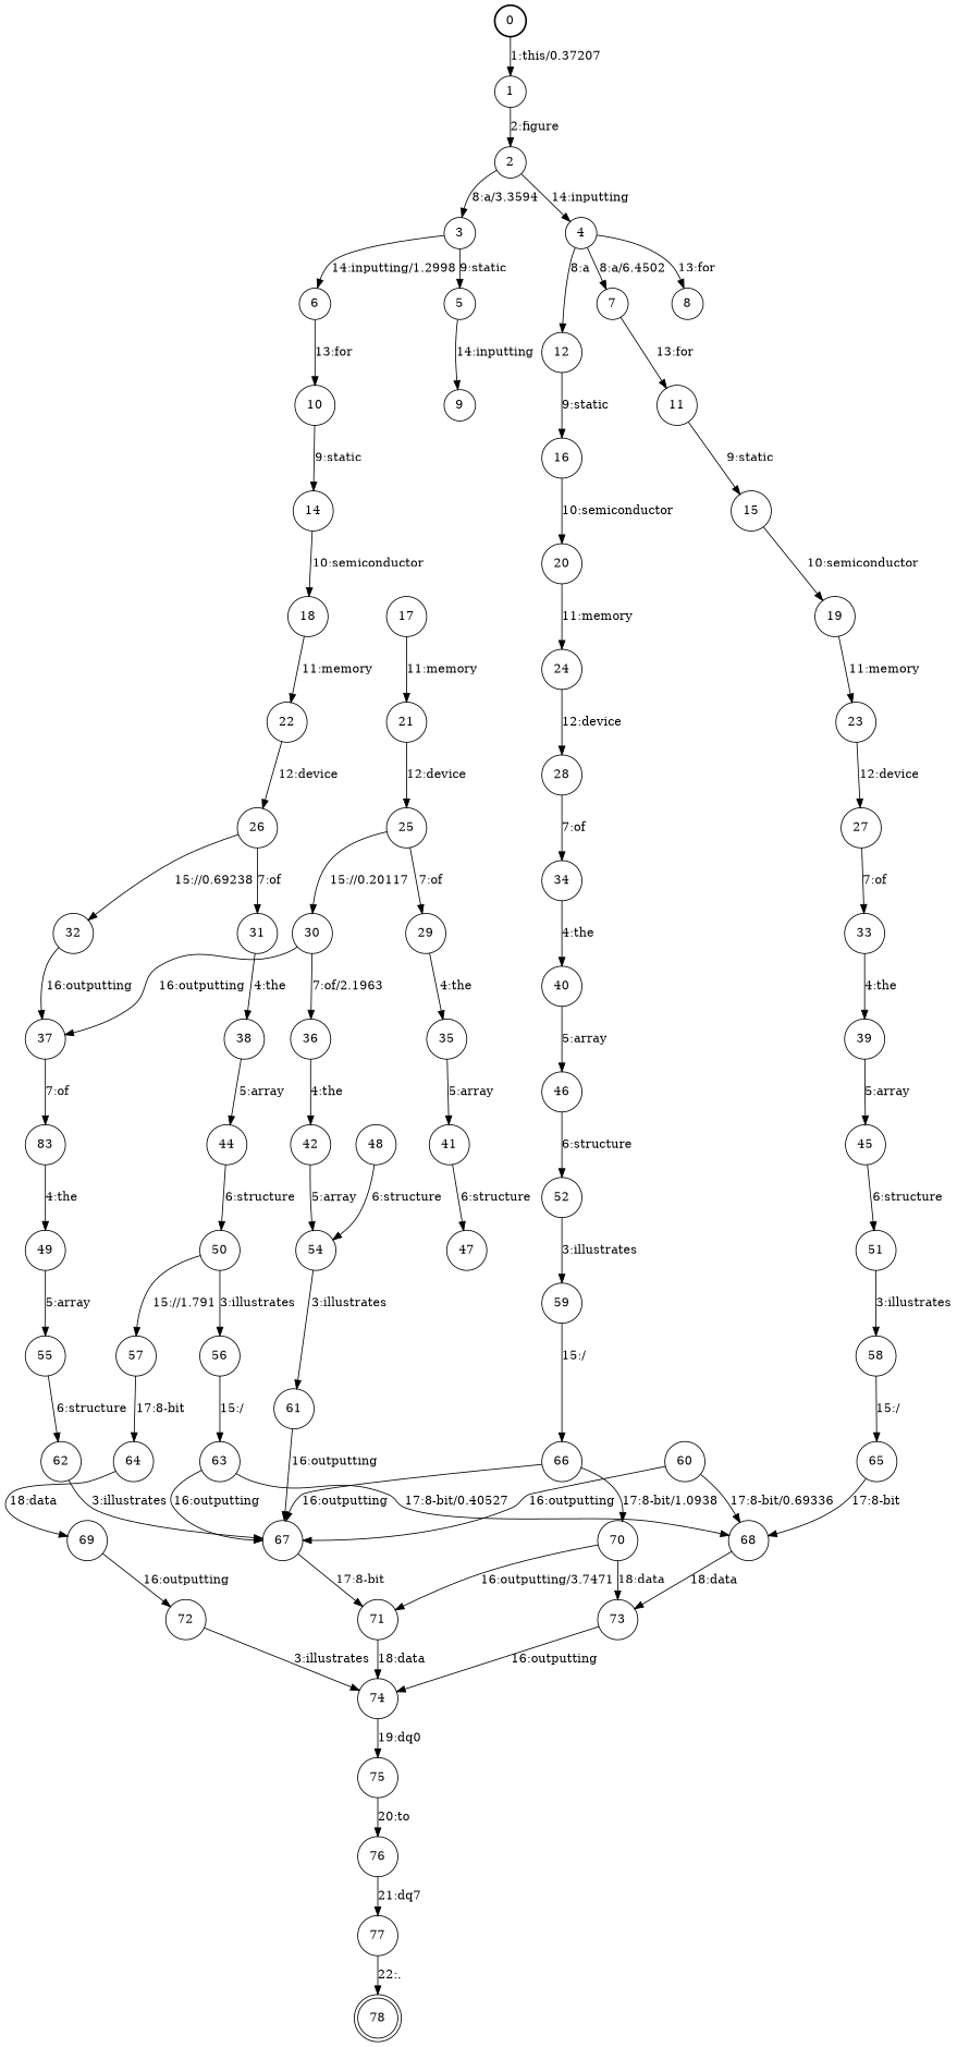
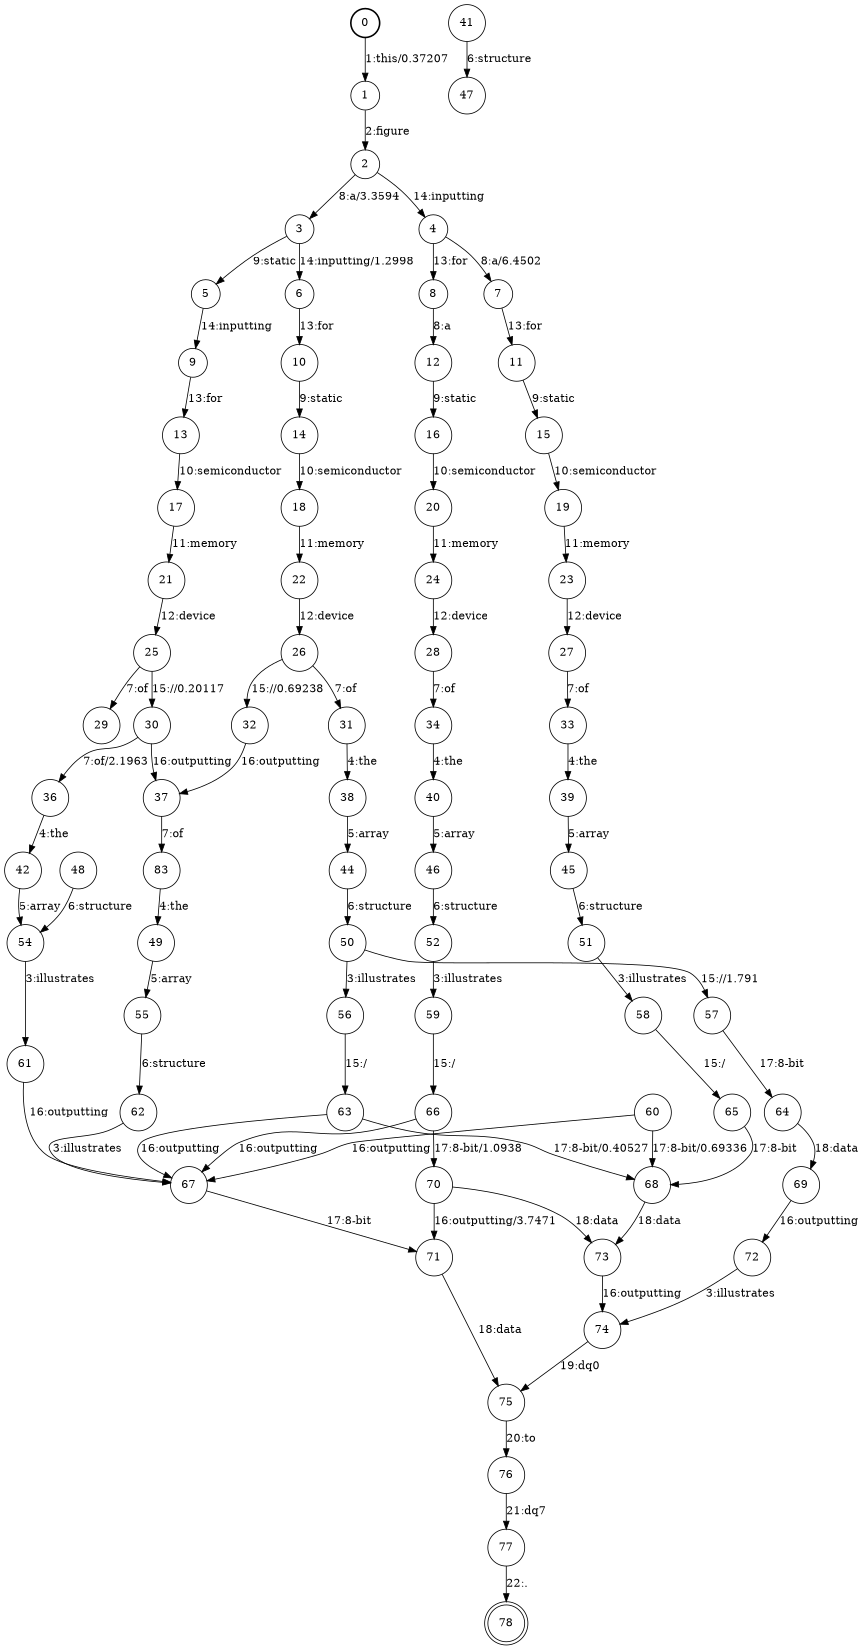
  digraph {
    nodesep=0.25
    rankdir=TB
    ranksep=0.4
    node [fontsize=14 shape=circle style=solid]
    edge [fontsize=14]
    n1 [label=0 style=bold]
    n2 [label=1]
    n3 [label=2]
    n4 [label=3]
    n5 [label=4]
    n6 [label=5]
    n7 [label=6]
    n8 [label=7]
    n9 [label=8]
    n10 [label=9]
    n11 [label=10]
    n12 [label=11]
    n13 [label=12]
+   n14 [label=13]
    n15 [label=14]
    n16 [label=15]
    n17 [label=16]
    n18 [label=17]
    n19 [label=18]
    n20 [label=19]
    n21 [label=20]
    n22 [label=21]
    n23 [label=22]
    n24 [label=23]
    n25 [label=24]
    n26 [label=25]
    n27 [label=26]
    n28 [label=27]
    n29 [label=28]
    n30 [label=29]
    n31 [label=30]
    n32 [label=31]
    n33 [label=32]
    n34 [label=33]
    n35 [label=34]
-   n36 [label=35]
    n37 [label=36]
    n38 [label=37]
    n39 [label=38]
    n40 [label=39]
    n41 [label=40]
    n42 [label=41]
    n43 [label=42]
    n44 [label=83]
    n45 [label=44]
    n46 [label=45]
    n47 [label=46]
    n48 [label=47]
    n49 [label=54]
    n50 [label=49]
    n51 [label=50]
    n52 [label=51]
    n53 [label=52]
    n54 [label=48]
    n55 [label=55]
    n56 [label=56]
    n57 [label=57]
    n58 [label=58]
    n59 [label=59]
    n60 [label=61]
    n61 [label=62]
    n62 [label=63]
    n63 [label=64]
    n64 [label=65]
    n65 [label=66]
    n66 [label=60]
    n67 [label=67]
    n68 [label=68]
    n69 [label=69]
    n70 [label=70]
    n71 [label=71]
    n72 [label=73]
    n73 [label=72]
    n74 [label=74]
    n75 [label=75]
    n76 [label=76]
    n77 [label=77]
    n78 [label=78 shape=doublecircle]
    n1 -> n2 [label="1:this/0.37207"]
    n2 -> n3 [label="2:figure"]
    n3 -> n4 [label="8:a/3.3594"]
    n3 -> n5 [label="14:inputting"]
    n4 -> n6 [label="9:static"]
    n4 -> n7 [label="14:inputting/1.2998"]
    n5 -> n8 [label="8:a/6.4502"]
    n5 -> n9 [label="13:for"]
    n6 -> n10 [label="14:inputting"]
    n7 -> n11 [label="13:for"]
    n8 -> n12 [label="13:for"]
-   n5 -> n13 [label="8:a"]
+   n9 -> n13 [label="8:a"]
+   n10 -> n14 [label="13:for"]
    n11 -> n15 [label="9:static"]
    n12 -> n16 [label="9:static"]
    n13 -> n17 [label="9:static"]
+   n14 -> n18 [label="10:semiconductor"]
    n15 -> n19 [label="10:semiconductor"]
    n16 -> n20 [label="10:semiconductor"]
    n17 -> n21 [label="10:semiconductor"]
    n18 -> n22 [label="11:memory"]
    n19 -> n23 [label="11:memory"]
    n20 -> n24 [label="11:memory"]
    n21 -> n25 [label="11:memory"]
    n22 -> n26 [label="12:device"]
    n23 -> n27 [label="12:device"]
    n24 -> n28 [label="12:device"]
    n25 -> n29 [label="12:device"]
    n26 -> n30 [label="7:of"]
    n26 -> n31 [label="15://0.20117"]
    n27 -> n32 [label="7:of"]
    n27 -> n33 [label="15://0.69238"]
    n28 -> n34 [label="7:of"]
    n29 -> n35 [label="7:of"]
-   n30 -> n36 [label="4:the"]
    n31 -> n37 [label="7:of/2.1963"]
    n31 -> n38 [label="16:outputting"]
    n32 -> n39 [label="4:the"]
    n33 -> n38 [label="16:outputting"]
    n34 -> n40 [label="4:the"]
    n35 -> n41 [label="4:the"]
-   n36 -> n42 [label="5:array"]
    n37 -> n43 [label="4:the"]
    n38 -> n44 [label="7:of"]
    n39 -> n45 [label="5:array"]
    n40 -> n46 [label="5:array"]
    n41 -> n47 [label="5:array"]
    n42 -> n48 [label="6:structure"]
    n43 -> n49 [label="5:array"]
    n44 -> n50 [label="4:the"]
    n45 -> n51 [label="6:structure"]
    n46 -> n52 [label="6:structure"]
    n47 -> n53 [label="6:structure"]
    n49 -> n60 [label="3:illustrates"]
    n50 -> n55 [label="5:array"]
    n51 -> n56 [label="3:illustrates"]
    n51 -> n57 [label="15://1.791"]
    n52 -> n58 [label="3:illustrates"]
    n53 -> n59 [label="3:illustrates"]
    n54 -> n49 [label="6:structure"]
    n55 -> n61 [label="6:structure"]
    n56 -> n62 [label="15:/"]
    n57 -> n63 [label="17:8-bit"]
    n58 -> n64 [label="15:/"]
    n59 -> n65 [label="15:/"]
    n60 -> n67 [label="16:outputting"]
    n61 -> n67 [label="3:illustrates"]
    n62 -> n67 [label="16:outputting"]
    n62 -> n68 [label="17:8-bit/0.40527"]
    n63 -> n69 [label="18:data"]
    n64 -> n68 [label="17:8-bit"]
    n65 -> n67 [label="16:outputting"]
    n65 -> n70 [label="17:8-bit/1.0938"]
    n66 -> n67 [label="16:outputting"]
    n66 -> n68 [label="17:8-bit/0.69336"]
    n67 -> n71 [label="17:8-bit"]
    n68 -> n72 [label="18:data"]
    n69 -> n73 [label="16:outputting"]
    n70 -> n71 [label="16:outputting/3.7471"]
    n70 -> n72 [label="18:data"]
-   n71 -> n74 [label="18:data"]
+   n71 -> n75 [label="18:data"]
    n72 -> n74 [label="16:outputting"]
    n73 -> n74 [label="3:illustrates"]
    n74 -> n75 [label="19:dq0"]
    n75 -> n76 [label="20:to"]
    n76 -> n77 [label="21:dq7"]
    n77 -> n78 [label="22:."]
  }
